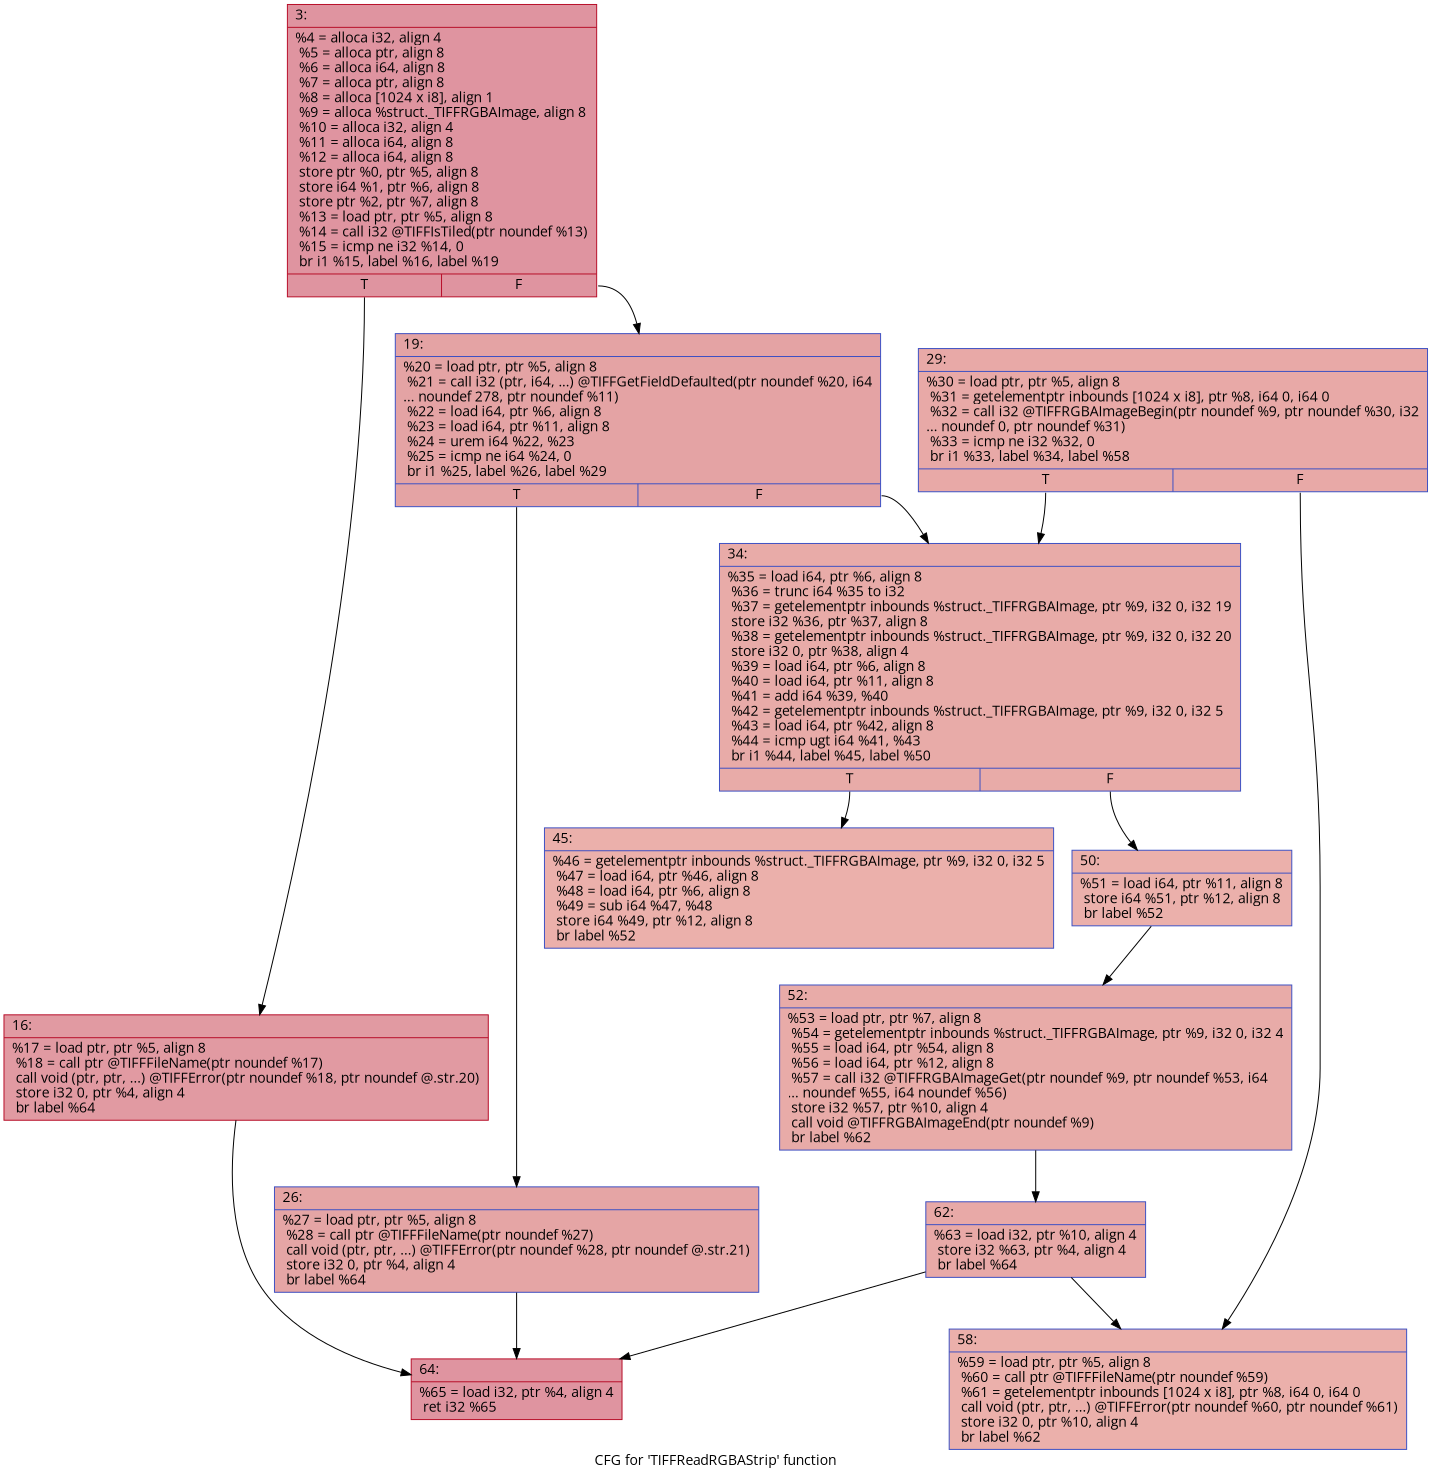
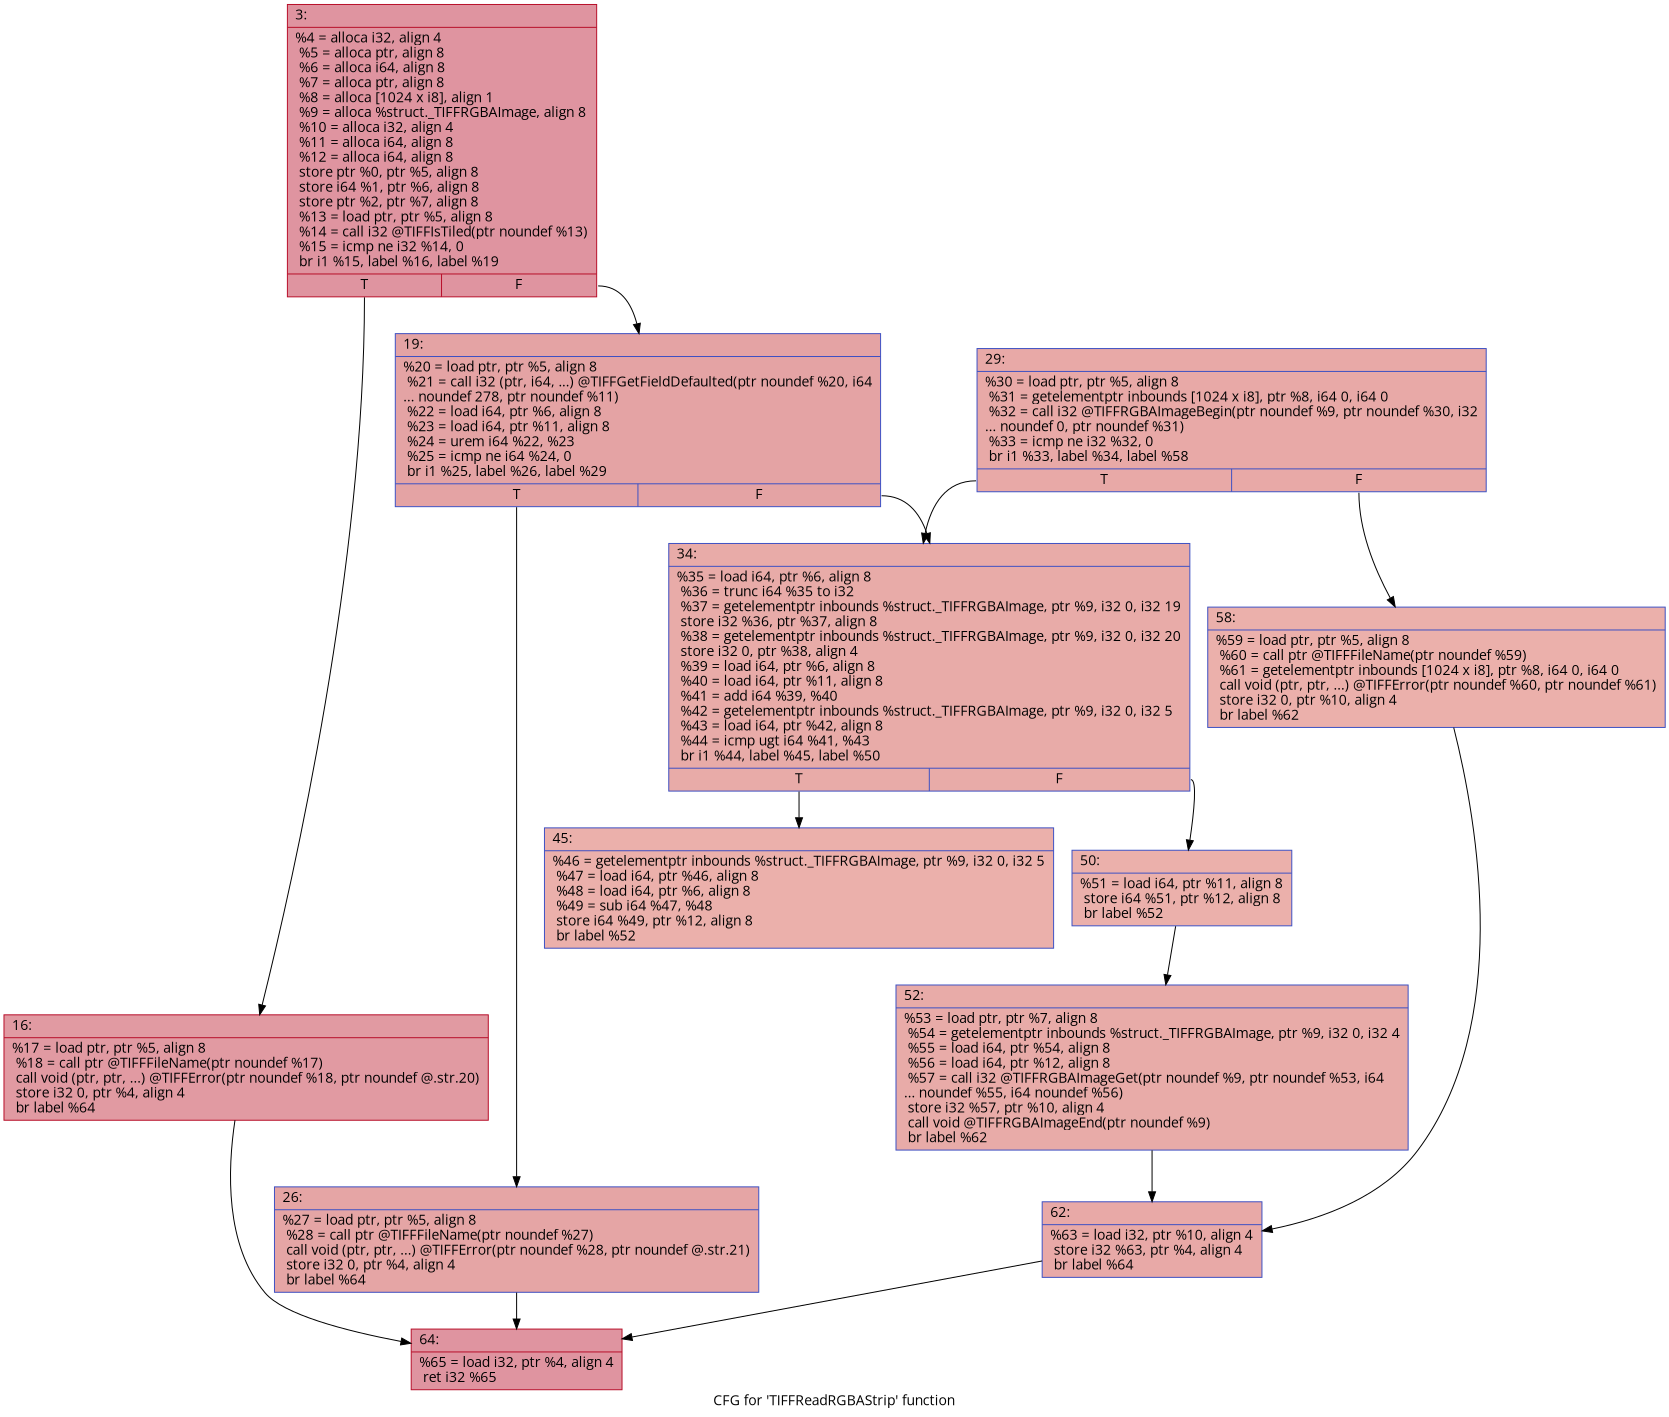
  digraph {
    fontname="Open Sans"
    label="CFG for 'TIFFReadRGBAStrip' function"
    node [color="#3d50c3ff" fillcolor="#d24b4070" fontname="Open Sans" shape=record style=filled]
    edge [fontname="Open Sans"]
    n1 [color="#b70d28ff" fillcolor="#b70d2870" label="{3:\l|  %4 = alloca i32, align 4\l  %5 = alloca ptr, align 8\l  %6 = alloca i64, align 8\l  %7 = alloca ptr, align 8\l  %8 = alloca [1024 x i8], align 1\l  %9 = alloca %struct._TIFFRGBAImage, align 8\l  %10 = alloca i32, align 4\l  %11 = alloca i64, align 8\l  %12 = alloca i64, align 8\l  store ptr %0, ptr %5, align 8\l  store i64 %1, ptr %6, align 8\l  store ptr %2, ptr %7, align 8\l  %13 = load ptr, ptr %5, align 8\l  %14 = call i32 @TIFFIsTiled(ptr noundef %13)\l  %15 = icmp ne i32 %14, 0\l  br i1 %15, label %16, label %19\l|{<s0>T|<s1>F}}"]
    n2 [color="#b70d28ff" fillcolor="#bb1b2c70" label="{16:\l|  %17 = load ptr, ptr %5, align 8\l  %18 = call ptr @TIFFFileName(ptr noundef %17)\l  call void (ptr, ptr, ...) @TIFFError(ptr noundef %18, ptr noundef @.str.20)\l  store i32 0, ptr %4, align 4\l  br label %64\l}"]
    n3 [fillcolor="#c32e3170" label="{19:\l|  %20 = load ptr, ptr %5, align 8\l  %21 = call i32 (ptr, i64, ...) @TIFFGetFieldDefaulted(ptr noundef %20, i64\l... noundef 278, ptr noundef %11)\l  %22 = load i64, ptr %6, align 8\l  %23 = load i64, ptr %11, align 8\l  %24 = urem i64 %22, %23\l  %25 = icmp ne i64 %24, 0\l  br i1 %25, label %26, label %29\l|{<s0>T|<s1>F}}"]
    n4 [color="#b70d28ff" fillcolor="#b70d2870" label="{64:\l|  %65 = load i32, ptr %4, align 4\l  ret i32 %65\l}"]
    n5 [fillcolor="#c5333470" label="{26:\l|  %27 = load ptr, ptr %5, align 8\l  %28 = call ptr @TIFFFileName(ptr noundef %27)\l  call void (ptr, ptr, ...) @TIFFError(ptr noundef %28, ptr noundef @.str.21)\l  store i32 0, ptr %4, align 4\l  br label %64\l}"]
    n6 [fillcolor="#cc403a70" label="{34:\l|  %35 = load i64, ptr %6, align 8\l  %36 = trunc i64 %35 to i32\l  %37 = getelementptr inbounds %struct._TIFFRGBAImage, ptr %9, i32 0, i32 19\l  store i32 %36, ptr %37, align 8\l  %38 = getelementptr inbounds %struct._TIFFRGBAImage, ptr %9, i32 0, i32 20\l  store i32 0, ptr %38, align 4\l  %39 = load i64, ptr %6, align 8\l  %40 = load i64, ptr %11, align 8\l  %41 = add i64 %39, %40\l  %42 = getelementptr inbounds %struct._TIFFRGBAImage, ptr %9, i32 0, i32 5\l  %43 = load i64, ptr %42, align 8\l  %44 = icmp ugt i64 %41, %43\l  br i1 %44, label %45, label %50\l|{<s0>T|<s1>F}}"]
    n7 [fillcolor="#ca3b3770" label="{29:\l|  %30 = load ptr, ptr %5, align 8\l  %31 = getelementptr inbounds [1024 x i8], ptr %8, i64 0, i64 0\l  %32 = call i32 @TIFFRGBAImageBegin(ptr noundef %9, ptr noundef %30, i32\l... noundef 0, ptr noundef %31)\l  %33 = icmp ne i32 %32, 0\l  br i1 %33, label %34, label %58\l|{<s0>T|<s1>F}}"]
    n8 [label="{58:\l|  %59 = load ptr, ptr %5, align 8\l  %60 = call ptr @TIFFFileName(ptr noundef %59)\l  %61 = getelementptr inbounds [1024 x i8], ptr %8, i64 0, i64 0\l  call void (ptr, ptr, ...) @TIFFError(ptr noundef %60, ptr noundef %61)\l  store i32 0, ptr %10, align 4\l  br label %62\l}"]
    n9 [label="{45:\l|  %46 = getelementptr inbounds %struct._TIFFRGBAImage, ptr %9, i32 0, i32 5\l  %47 = load i64, ptr %46, align 8\l  %48 = load i64, ptr %6, align 8\l  %49 = sub i64 %47, %48\l  store i64 %49, ptr %12, align 8\l  br label %52\l}"]
    n10 [label="{50:\l|  %51 = load i64, ptr %11, align 8\l  store i64 %51, ptr %12, align 8\l  br label %52\l}"]
    n11 [fillcolor="#ca3b3770" label="{62:\l|  %63 = load i32, ptr %10, align 4\l  store i32 %63, ptr %4, align 4\l  br label %64\l}"]
    n12 [fillcolor="#cc403a70" label="{52:\l|  %53 = load ptr, ptr %7, align 8\l  %54 = getelementptr inbounds %struct._TIFFRGBAImage, ptr %9, i32 0, i32 4\l  %55 = load i64, ptr %54, align 8\l  %56 = load i64, ptr %12, align 8\l  %57 = call i32 @TIFFRGBAImageGet(ptr noundef %9, ptr noundef %53, i64\l... noundef %55, i64 noundef %56)\l  store i32 %57, ptr %10, align 4\l  call void @TIFFRGBAImageEnd(ptr noundef %9)\l  br label %62\l}"]
    n1 -> n2 [tailport=s0]
    n1 -> n3 [tailport=s1]
    n2 -> n4
    n3 -> n5 [tailport=s0]
    n3 -> n6 [tailport=s1]
    n5 -> n4
    n6 -> n9 [tailport=s0]
    n6 -> n10 [tailport=s1]
    n7 -> n6 [tailport=s0]
    n7 -> n8 [tailport=s1]
-   n11 -> n8
+   n8 -> n11
    n10 -> n12
    n11 -> n4
    n12 -> n11
  }
